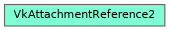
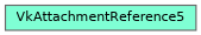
  digraph {
    rankdir=LR
-   n1 [color=grey40 fillcolor=aquamarine fontname=Helvetica fontsize=10 height=0.2 label=VkAttachmentReference2 shape=box style=filled width=0.4]
+   n1 [color=grey40 fillcolor=aquamarine fontname=Helvetica fontsize=10 height=0.2 label=VkAttachmentReference5 shape=box style=filled width=0.4]
  }
